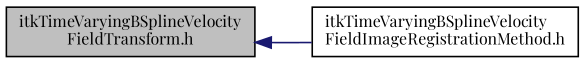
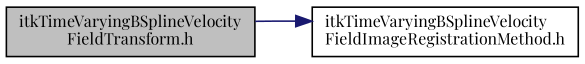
  digraph {
    rankdir=LR
    fontname="Playfair Display"
    node [color=black fontname="Playfair Display" fontsize=10 shape=record style=filled]
    n1 [fillcolor=grey75 fontcolor=black height=0.2 label="itkTimeVaryingBSplineVelocity\lFieldTransform.h" width=0.4]
    n2 [fillcolor=white height=0.2 label="itkTimeVaryingBSplineVelocity\lFieldImageRegistrationMethod.h" width=0.4]
-   n1 -> n2 [color=midnightblue dir=back fontname="Playfair Display" fontsize=10 labelfontname=Helvetica labelfontsize=10 style=solid]
+   n2 -> n1 [color=midnightblue dir=back fontname="Playfair Display" fontsize=10 labelfontname=Helvetica labelfontsize=10 style=solid]
  }
